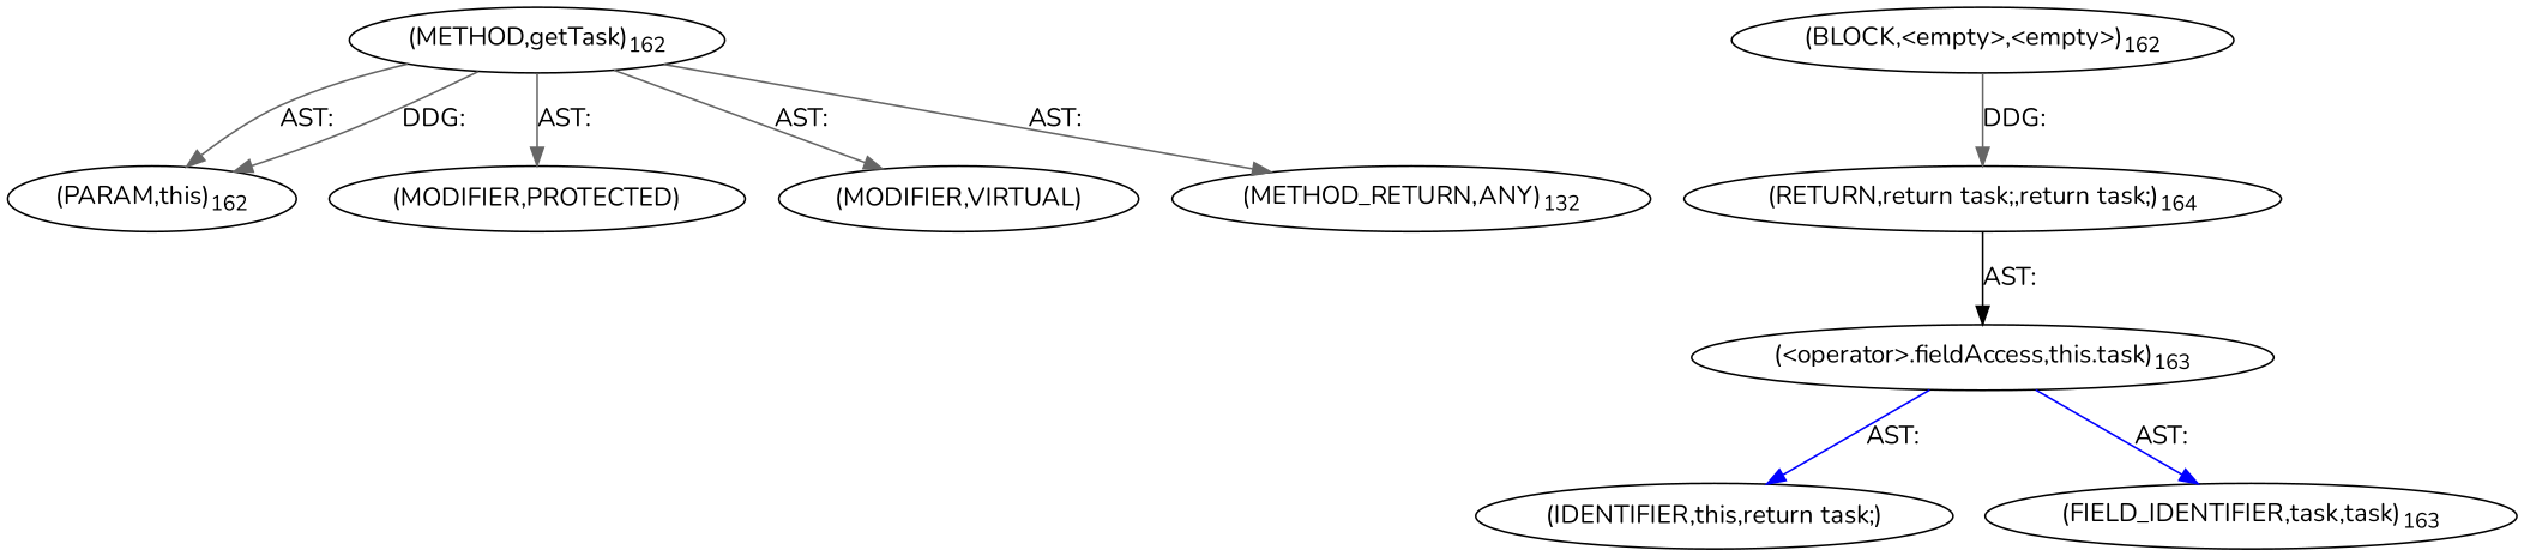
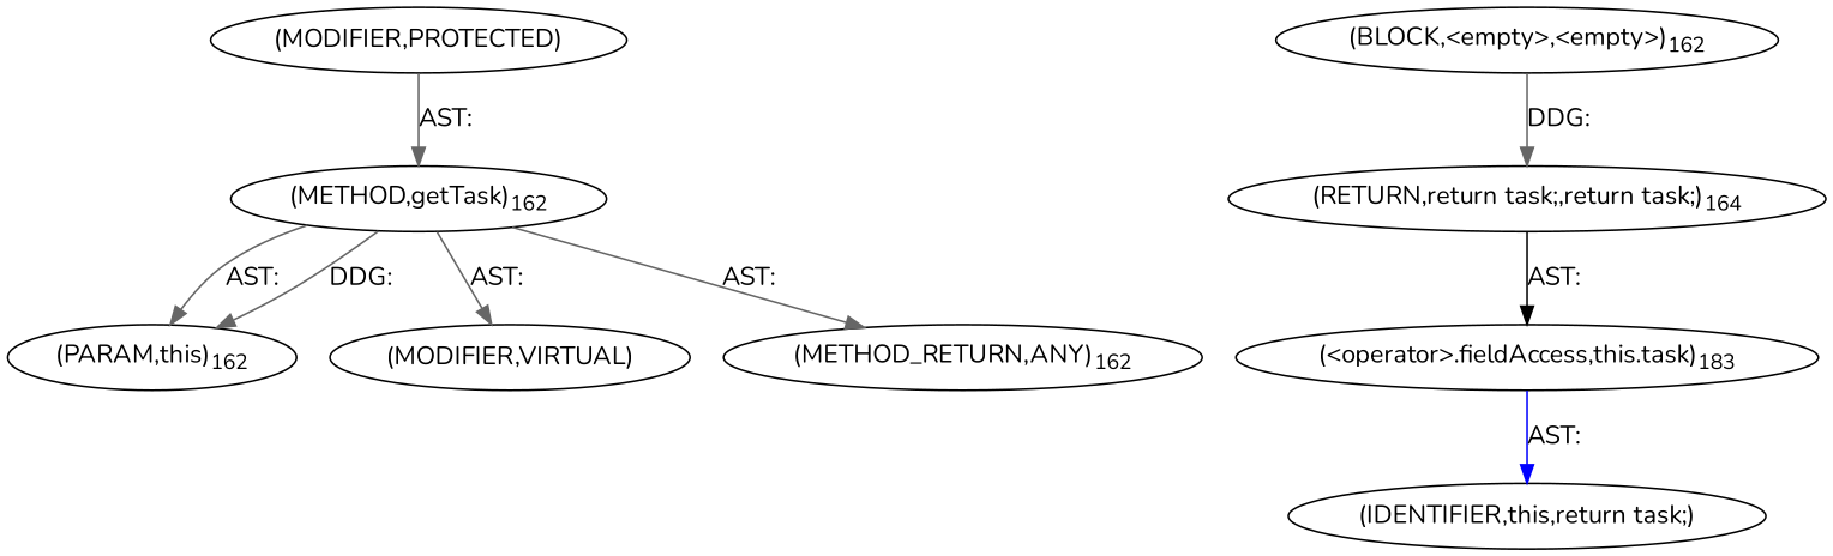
  digraph {
    fontname=Nunito
    node [fontname=Nunito]
    edge [color=gray40 fontname=Nunito]
    n1 [label=<(METHOD,getTask)<SUB>162</SUB>>]
    n2 [label=<(PARAM,this)<SUB>162</SUB>>]
    n3 [label=<(MODIFIER,PROTECTED)>]
    n4 [label=<(MODIFIER,VIRTUAL)>]
-   n5 [label=<(METHOD_RETURN,ANY)<SUB>132</SUB>>]
+   n5 [label=<(METHOD_RETURN,ANY)<SUB>162</SUB>>]
    n6 [label=<(BLOCK,&lt;empty&gt;,&lt;empty&gt;)<SUB>162</SUB>>]
    n7 [label=<(RETURN,return task;,return task;)<SUB>164</SUB>>]
-   n8 [label=<(&lt;operator&gt;.fieldAccess,this.task)<SUB>163</SUB>>]
+   n8 [label=<(&lt;operator&gt;.fieldAccess,this.task)<SUB>183</SUB>>]
    n9 [label=<(IDENTIFIER,this,return task;)>]
-   n10 [label=<(FIELD_IDENTIFIER,task,task)<SUB>163</SUB>>]
    n1 -> n2 [label="AST: "]
    n1 -> n2 [label="DDG: "]
-   n1 -> n3 [label="AST: "]
+   n3 -> n1 [label="AST: "]
    n1 -> n4 [label="AST: "]
    n1 -> n5 [label="AST: "]
    n6 -> n7 [label="DDG: "]
    n7 -> n8 [color=black label="AST: "]
    n8 -> n9 [color=blue label="AST: "]
-   n8 -> n10 [color=blue label="AST: "]
  }
